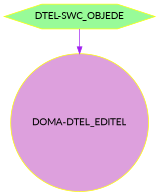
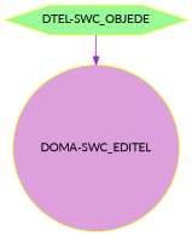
  digraph {
    fontname=Lato
    node [color=yellow style=filled fontname=Lato]
    "DTEL-SWC_OBJEDE" [shape=hexagon fillcolor=palegreen]
-   "DOMA-SWC_EDITEL" [shape=circle fillcolor=plum label="DOMA-DTEL_EDITEL"]
+   "DOMA-SWC_EDITEL" [shape=circle fillcolor=plum]
    "DTEL-SWC_OBJEDE" -> "DOMA-SWC_EDITEL" [color=purple fontname=Lato]
  }
